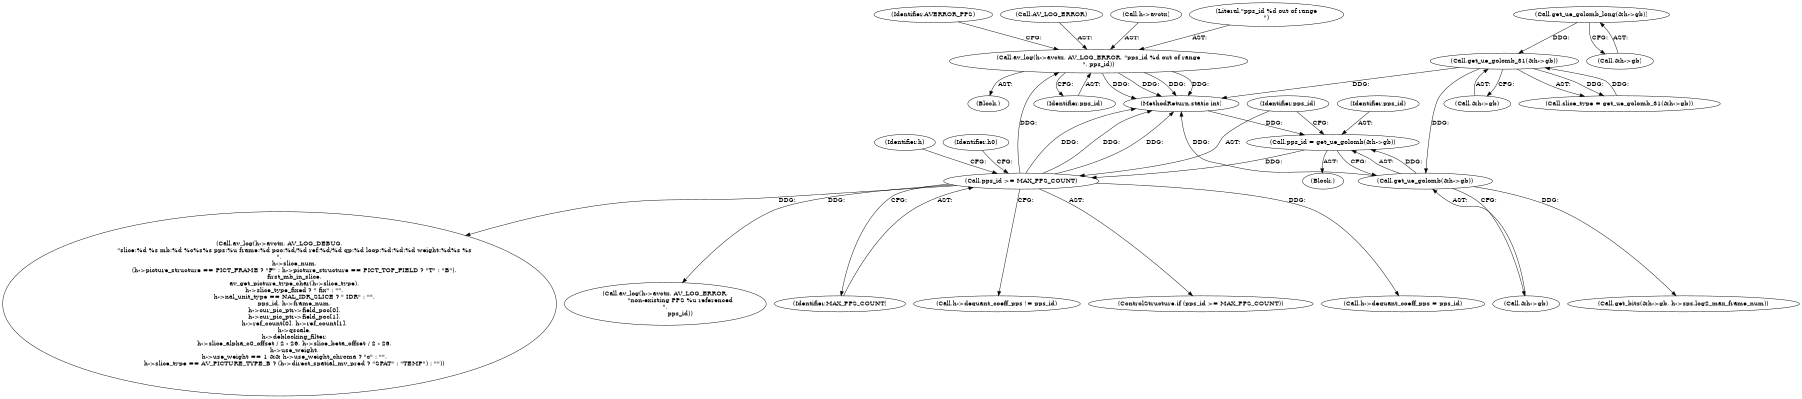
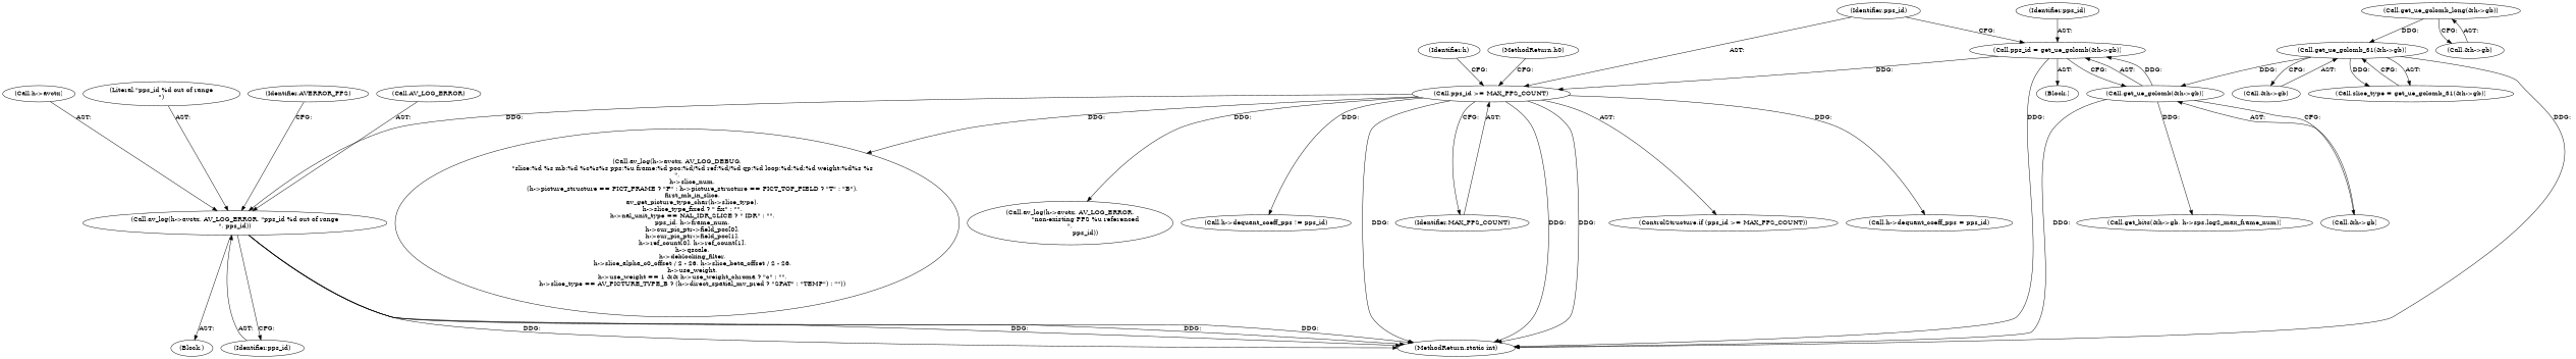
  digraph {
    n1 [label="(Call,av_log(h->avctx, AV_LOG_ERROR, \"pps_id %d out of range\n\", pps_id))"]
    n2 [label="(Block,)"]
    n3 [label="(MethodReturn,static int)"]
    n4 [label="(Identifier,pps_id)"]
    n5 [label="(Call,pps_id >= MAX_PPS_COUNT)"]
    n6 [label="(ControlStructure,if (pps_id >= MAX_PPS_COUNT))"]
    n7 [label="(Call,h->dequant_coeff_pps = pps_id)"]
    n8 [label="(Identifier,MAX_PPS_COUNT)"]
    n9 [label="(Call,av_log(h->avctx, AV_LOG_DEBUG,\n               \"slice:%d %s mb:%d %c%s%s pps:%u frame:%d poc:%d/%d ref:%d/%d qp:%d loop:%d:%d:%d weight:%d%s %s\n\",\n               h->slice_num,\n               (h->picture_structure == PICT_FRAME ? \"F\" : h->picture_structure == PICT_TOP_FIELD ? \"T\" : \"B\"),\n               first_mb_in_slice,\n               av_get_picture_type_char(h->slice_type),\n               h->slice_type_fixed ? \" fix\" : \"\",\n               h->nal_unit_type == NAL_IDR_SLICE ? \" IDR\" : \"\",\n               pps_id, h->frame_num,\n               h->cur_pic_ptr->field_poc[0],\n               h->cur_pic_ptr->field_poc[1],\n               h->ref_count[0], h->ref_count[1],\n               h->qscale,\n               h->deblocking_filter,\n               h->slice_alpha_c0_offset / 2 - 26, h->slice_beta_offset / 2 - 26,\n               h->use_weight,\n               h->use_weight == 1 && h->use_weight_chroma ? \"c\" : \"\",\n               h->slice_type == AV_PICTURE_TYPE_B ? (h->direct_spatial_mv_pred ? \"SPAT\" : \"TEMP\") : \"\"))"]
    n10 [label="(Call,av_log(h->avctx, AV_LOG_ERROR,\n               \"non-existing PPS %u referenced\n\",\n               pps_id))"]
    n11 [label="(Call,h->dequant_coeff_pps != pps_id)"]
    n12 [label="(Call,pps_id = get_ue_golomb(&h->gb))"]
    n13 [label="(Call,get_ue_golomb(&h->gb))"]
    n14 [label="(Block,)"]
    n15 [label="(Call,get_bits(&h->gb, h->sps.log2_max_frame_num))"]
    n16 [label="(Call,&h->gb)"]
    n17 [label="(Call,get_ue_golomb_31(&h->gb))"]
    n18 [label="(Call,&h->gb)"]
    n19 [label="(Call,slice_type = get_ue_golomb_31(&h->gb))"]
    n20 [label="(Call,get_ue_golomb_long(&h->gb))"]
    n21 [label="(Call,&h->gb)"]
    n22 [label="(Call,AV_LOG_ERROR)"]
    n23 [label="(Call,h->avctx)"]
    n24 [label="(Literal,\"pps_id %d out of range\n\")"]
    n25 [label="(Identifier,pps_id)"]
    n26 [label="(Identifier,h)"]
-   n27 [label="(Identifier,h0)"]
+   n27 [label="(MethodReturn,h0)"]
    n28 [label="(Identifier,AVERROR_PPS)"]
    n29 [label="(Identifier,pps_id)"]
    n1 -> n2 [label="AST: "]
    n1 -> n3 [label="DDG: "]
    n1 -> n3 [label="DDG: "]
    n1 -> n3 [label="DDG: "]
    n1 -> n3 [label="DDG: "]
    n1 -> n4 [label="CFG: "]
    n4 -> n1 [label="AST: "]
    n5 -> n1 [label="DDG: "]
    n5 -> n3 [label="DDG: "]
    n5 -> n3 [label="DDG: "]
    n5 -> n3 [label="DDG: "]
    n5 -> n6 [label="AST: "]
    n5 -> n7 [label="DDG: "]
    n5 -> n8 [label="CFG: "]
    n5 -> n9 [label="DDG: "]
    n5 -> n10 [label="DDG: "]
-   n5 -> n11 [label="CFG: "]
+   n5 -> n11 [label="DDG: "]
    n8 -> n5 [label="AST: "]
-   n3 -> n12 [label="DDG: "]
+   n12 -> n3 [label="DDG: "]
    n12 -> n5 [label="DDG: "]
    n12 -> n13 [label="CFG: "]
    n12 -> n14 [label="AST: "]
    n13 -> n3 [label="DDG: "]
    n13 -> n12 [label="AST: "]
    n13 -> n12 [label="DDG: "]
    n13 -> n15 [label="DDG: "]
    n13 -> n16 [label="CFG: "]
    n16 -> n13 [label="AST: "]
    n17 -> n3 [label="DDG: "]
    n17 -> n13 [label="DDG: "]
    n17 -> n18 [label="CFG: "]
    n17 -> n19 [label="AST: "]
    n17 -> n19 [label="DDG: "]
    n18 -> n17 [label="AST: "]
-   n19 -> n17 [label="DDG: "]
+   n19 -> n17 [label="CFG: "]
    n20 -> n17 [label="DDG: "]
    n20 -> n21 [label="CFG: "]
    n21 -> n20 [label="AST: "]
    n22 -> n1 [label="AST: "]
    n23 -> n1 [label="AST: "]
    n24 -> n1 [label="AST: "]
    n25 -> n12 [label="AST: "]
    n26 -> n5 [label="CFG: "]
    n27 -> n5 [label="CFG: "]
    n28 -> n1 [label="CFG: "]
    n29 -> n5 [label="AST: "]
    n29 -> n12 [label="CFG: "]
  }
